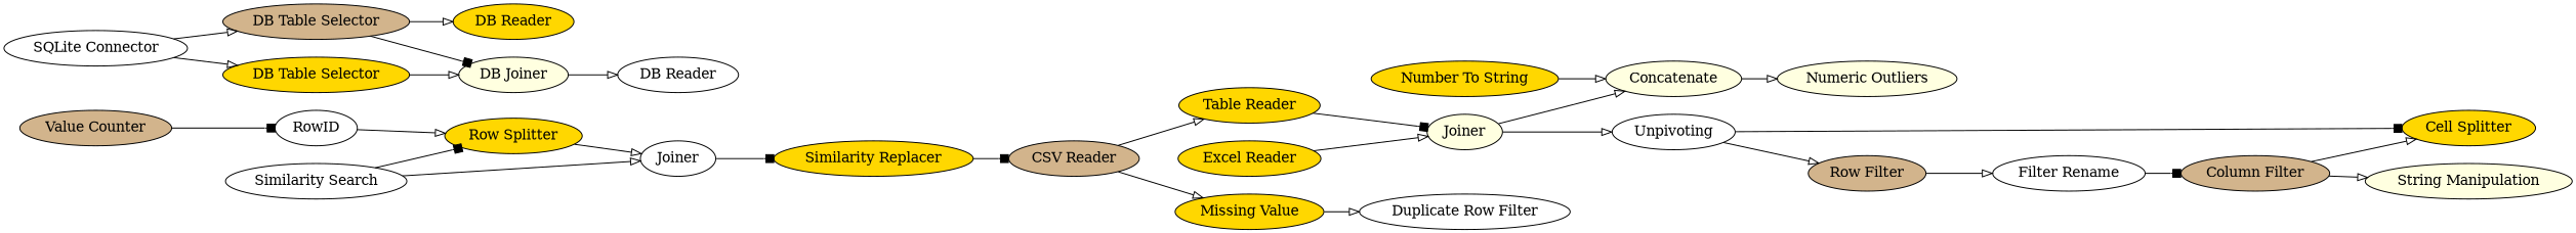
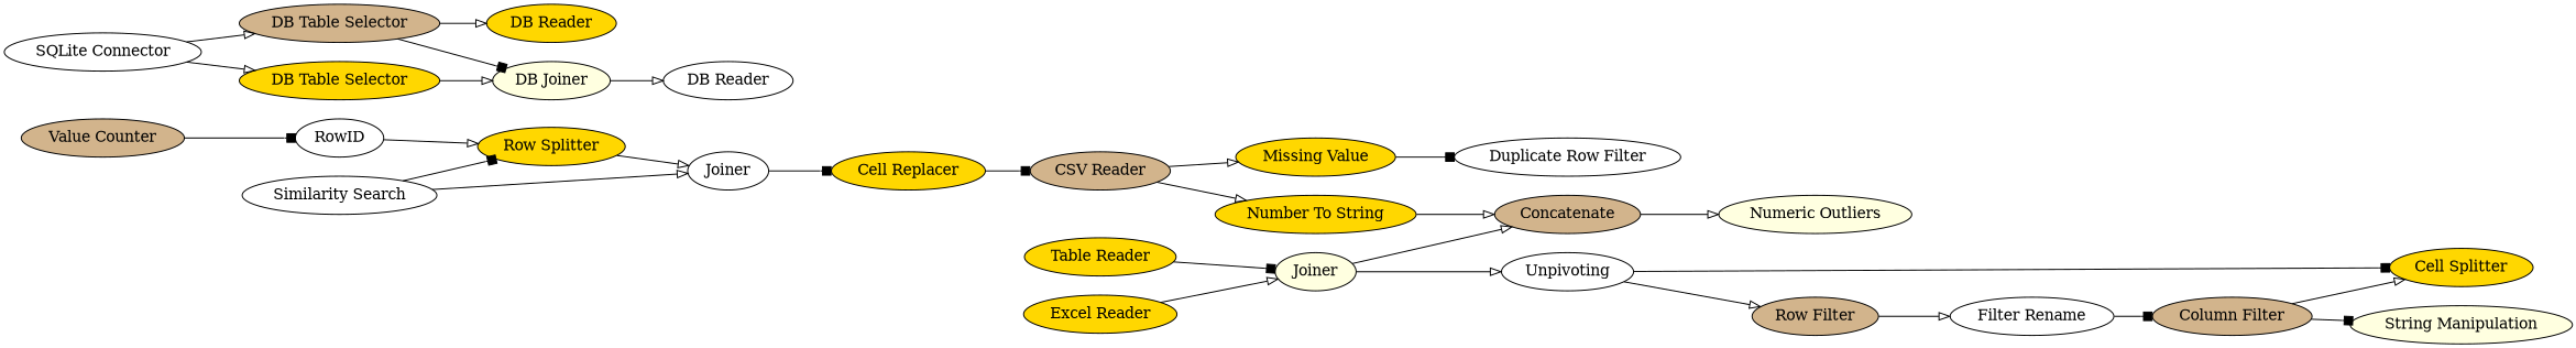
  digraph {
    rankdir=LR
    node [fillcolor=gold style=filled]
    edge [arrowhead=onormal]
    n1 [fillcolor=tan label="Column Filter"]
    n2 [label="Cell Splitter"]
    n3 [fillcolor=lightyellow label="String Manipulation"]
    n4 [fillcolor=white label=Unpivoting]
    n5 [fillcolor=tan label="Row Filter"]
    n6 [fillcolor=tan label="DB Table Selector"]
    n7 [label="DB Reader"]
    n8 [fillcolor=lightyellow label="DB Joiner"]
    n9 [fillcolor=white label="DB Reader"]
    n10 [fillcolor=lightyellow label="Numeric Outliers"]
    n11 [fillcolor=tan label="Value Counter"]
    n12 [fillcolor=white label=RowID]
    n13 [label="Row Splitter"]
    n14 [label="DB Table Selector"]
    n15 [label="Table Reader"]
    n16 [fillcolor=lightyellow label=Joiner]
-   n17 [fillcolor=lightyellow label=Concatenate]
+   n17 [fillcolor=tan label=Concatenate]
    n18 [label="Missing Value"]
    n19 [fillcolor=white label="Duplicate Row Filter"]
    n20 [fillcolor=white label="SQLite Connector"]
    n21 [label="Number To String"]
    n22 [fillcolor=tan label="CSV Reader"]
    n23 [fillcolor=white label="Similarity Search"]
    n24 [fillcolor=white label=Joiner]
-   n25 [label="Similarity Replacer"]
+   n25 [label="Cell Replacer"]
    n26 [fillcolor=white label="Filter Rename"]
    n27 [label="Excel Reader"]
    n1 -> n2
-   n1 -> n3
+   n1 -> n3 [arrowhead=box]
    n4 -> n2 [arrowhead=box]
    n4 -> n5
    n5 -> n26
    n6 -> n7
    n6 -> n8 [arrowhead=box]
    n8 -> n9
    n11 -> n12 [arrowhead=box]
    n12 -> n13
    n13 -> n24
    n14 -> n8
    n15 -> n16 [arrowhead=box]
    n16 -> n4
    n16 -> n17
    n17 -> n10
-   n18 -> n19
+   n18 -> n19 [arrowhead=box]
    n20 -> n6
    n20 -> n14
    n21 -> n17
    n22 -> n18
-   n22 -> n15
+   n22 -> n21
    n23 -> n13 [arrowhead=box]
    n23 -> n24
    n24 -> n25 [arrowhead=box]
    n25 -> n22 [arrowhead=box]
    n26 -> n1 [arrowhead=box]
    n27 -> n16
  }
